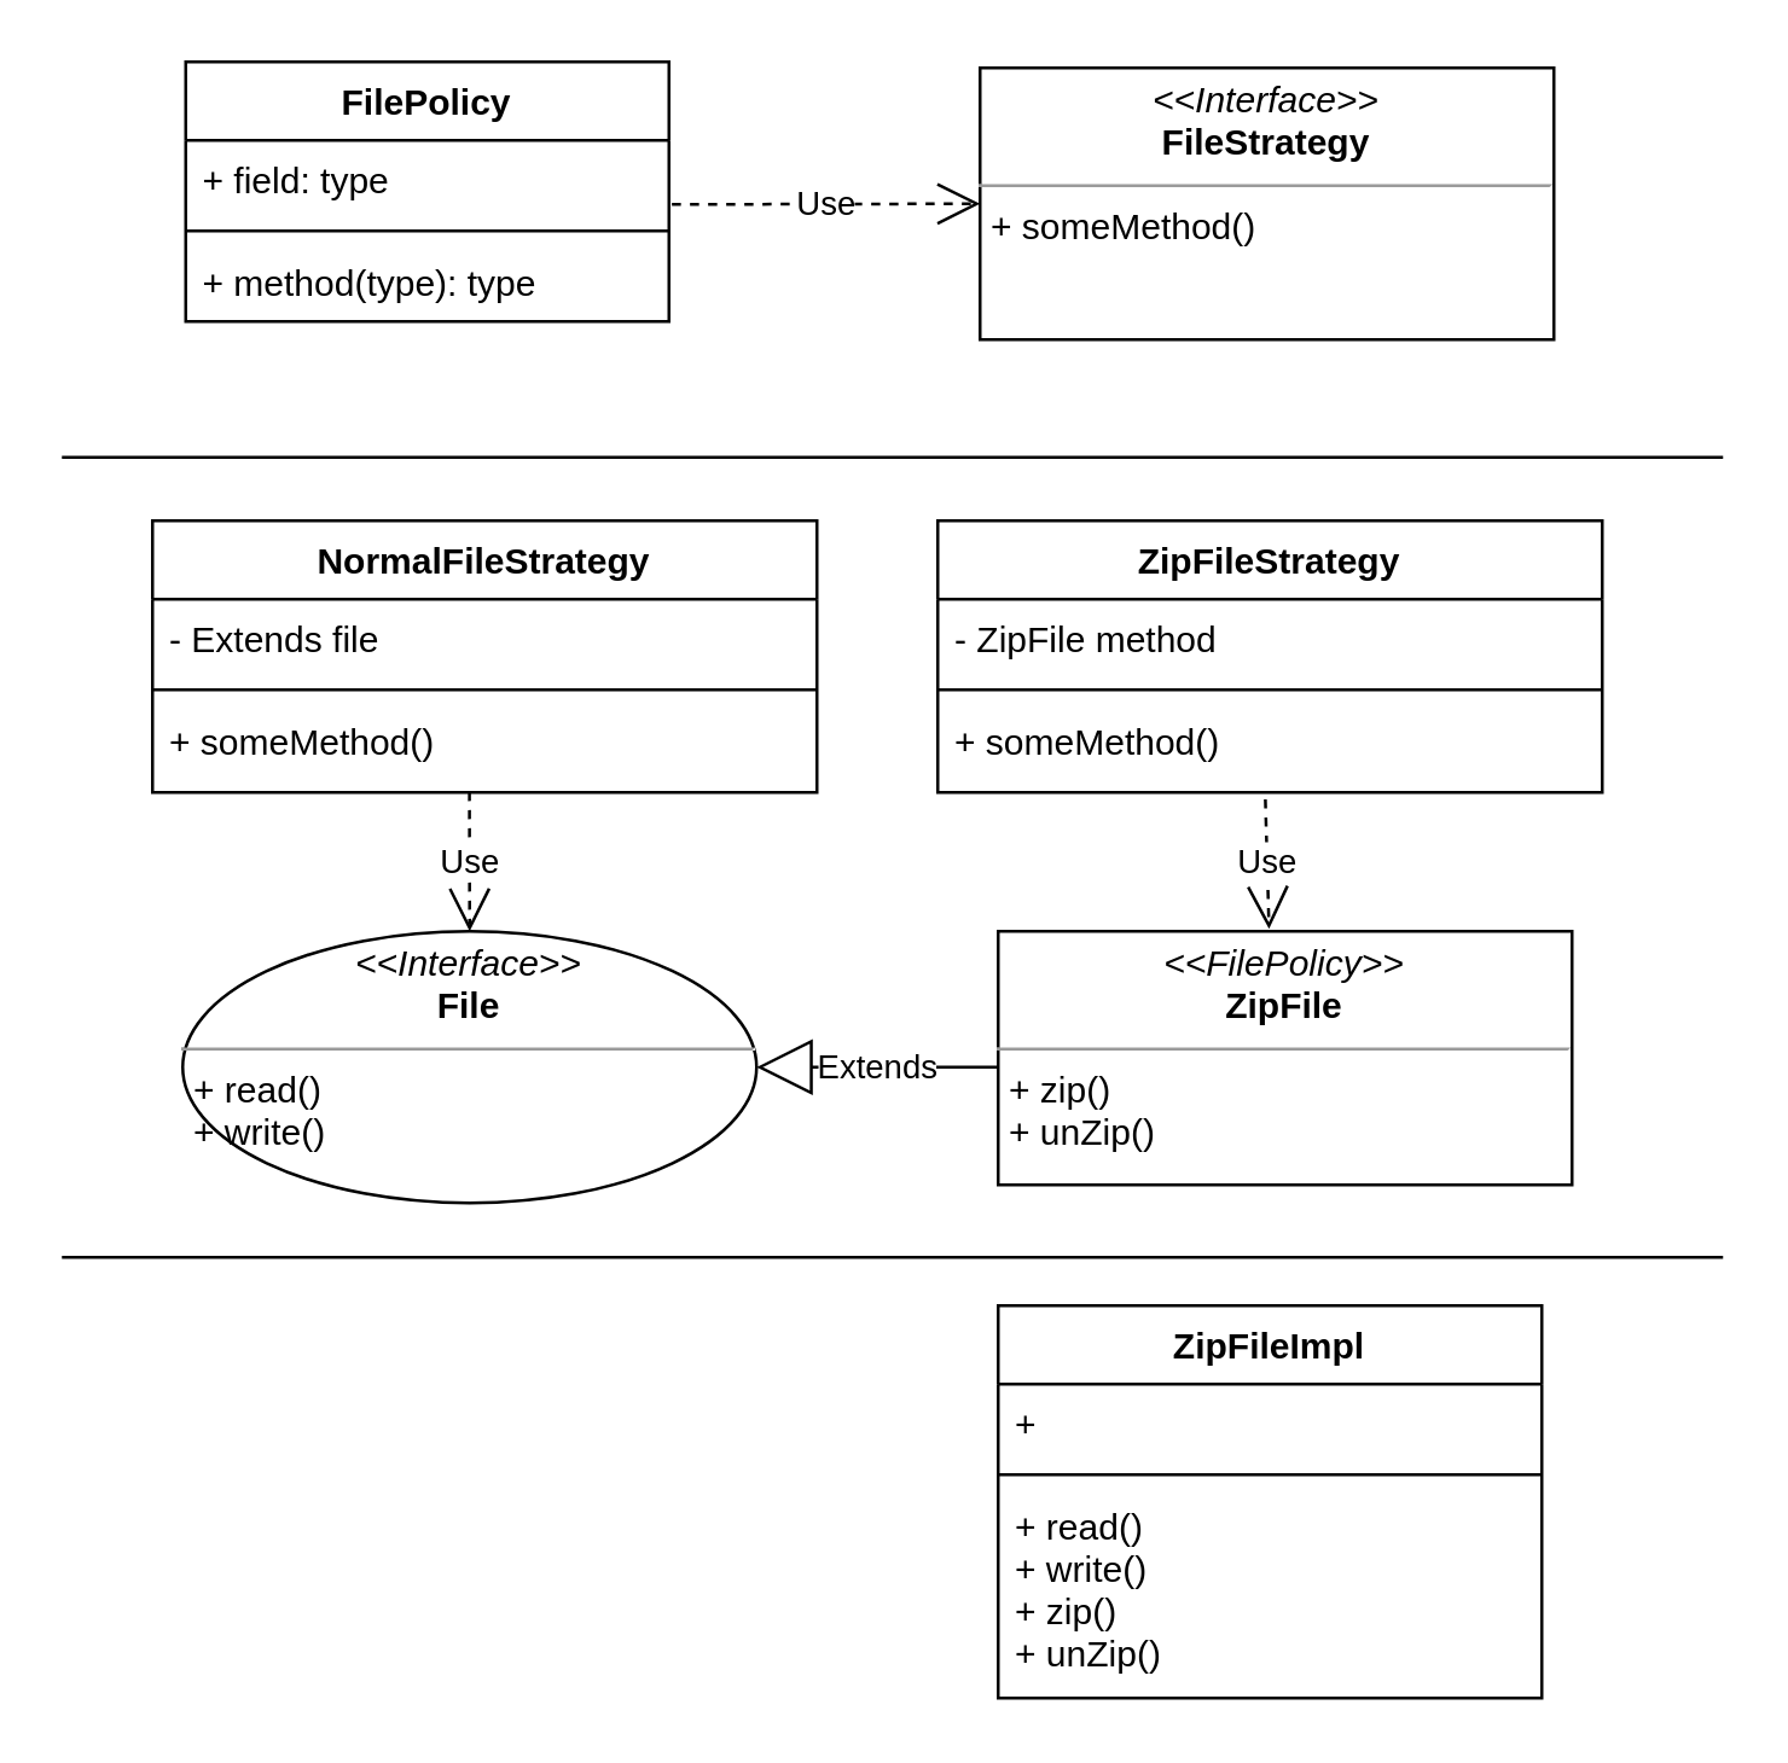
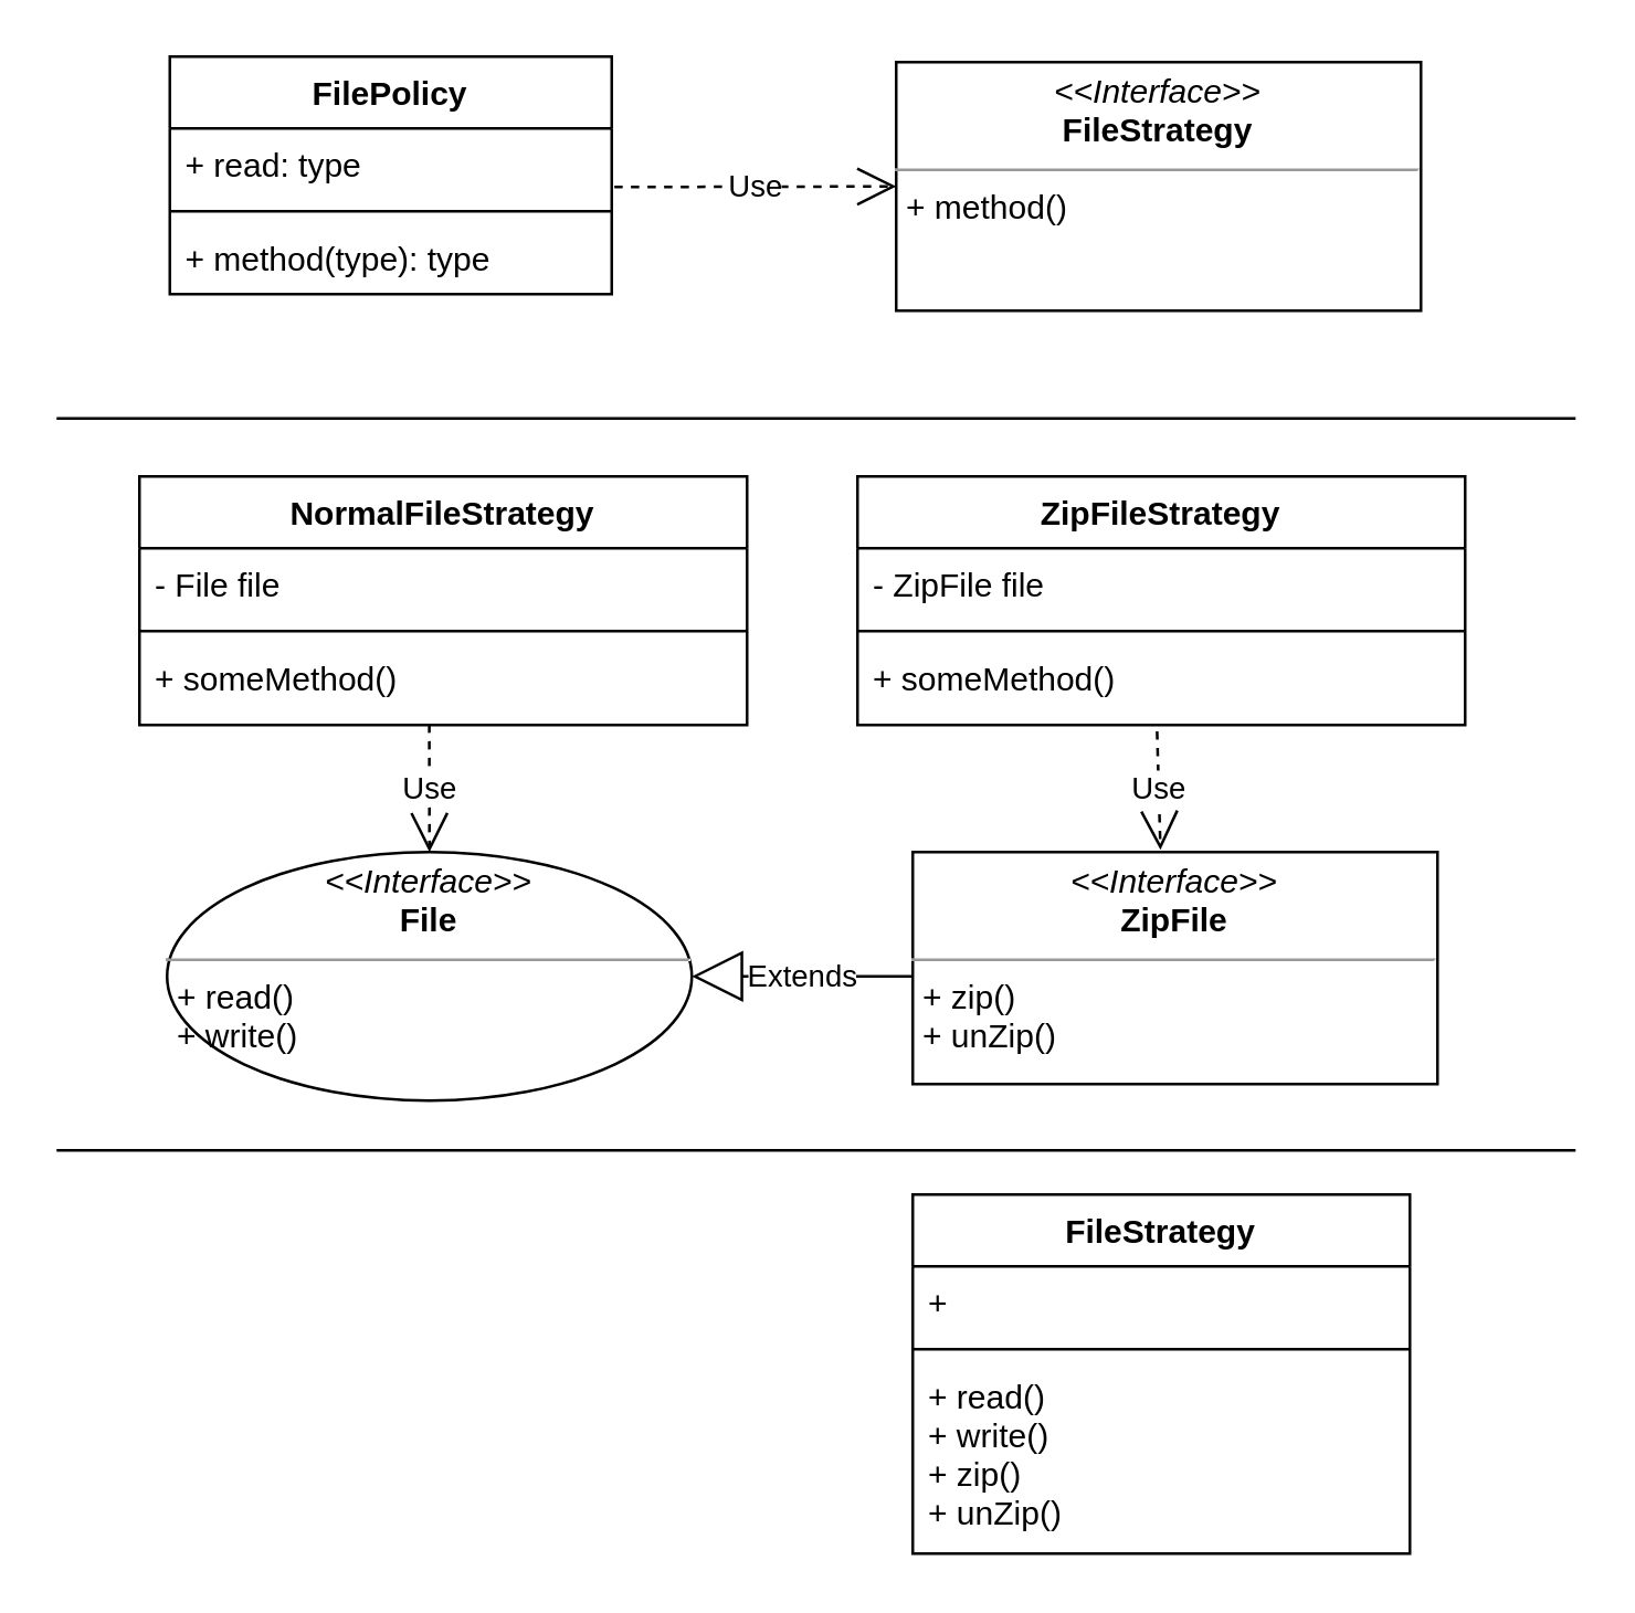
  <mxCell id="0" />
  <mxCell id="1" parent="0" />
  <mxCell id="2" value="Use" style="endArrow=open;endSize=12;dashed=1;html=1;entryX=0.5;entryY=0;entryDx=0;entryDy=0;exitX=0.477;exitY=0.995;exitDx=0;exitDy=0;exitPerimeter=0;" parent="1" source="7" target="3" edge="1"><mxGeometry width="160" relative="1" as="geometry"><mxPoint x="140" y="292" as="sourcePoint" /><mxPoint x="336.04" y="222.008" as="targetPoint" /></mxGeometry></mxCell>
  <mxCell id="3" value="&lt;p style=&quot;margin: 0px ; margin-top: 4px ; text-align: center&quot;&gt;&lt;i&gt;&amp;lt;&amp;lt;Interface&amp;gt;&amp;gt;&lt;/i&gt;&lt;br&gt;&lt;b&gt;File&lt;/b&gt;&lt;/p&gt;&lt;hr size=&quot;1&quot;&gt;&lt;p style=&quot;margin: 0px ; margin-left: 4px&quot;&gt;&lt;span&gt;+ read()&lt;/span&gt;&lt;br&gt;&lt;/p&gt;&lt;p style=&quot;margin: 0px ; margin-left: 4px&quot;&gt;+ write()&lt;/p&gt;" style="ellipse;verticalAlign=top;align=left;overflow=fill;fontSize=12;fontFamily=Helvetica;html=1;" parent="1" vertex="1"><mxGeometry x="60" y="308" width="190" height="90" as="geometry" /></mxCell>
  <mxCell id="4" value="NormalFileStrategy" style="swimlane;fontStyle=1;align=center;verticalAlign=top;childLayout=stackLayout;horizontal=1;startSize=26;horizontalStack=0;resizeParent=1;resizeParentMax=0;resizeLast=0;collapsible=1;marginBottom=0;" parent="1" vertex="1"><mxGeometry x="50" y="172" width="220" height="90" as="geometry" /></mxCell>
- <mxCell id="5" value="- Extends file" style="text;strokeColor=none;fillColor=none;align=left;verticalAlign=top;spacingLeft=4;spacingRight=4;overflow=hidden;rotatable=0;points=[[0,0.5],[1,0.5]];portConstraint=eastwest;" parent="4" vertex="1"><mxGeometry y="26" width="220" height="26" as="geometry" /></mxCell>
+ <mxCell id="5" value="- File file" style="text;strokeColor=none;fillColor=none;align=left;verticalAlign=top;spacingLeft=4;spacingRight=4;overflow=hidden;rotatable=0;points=[[0,0.5],[1,0.5]];portConstraint=eastwest;" parent="4" vertex="1"><mxGeometry y="26" width="220" height="26" as="geometry" /></mxCell>
  <mxCell id="6" value="" style="line;strokeWidth=1;fillColor=none;align=left;verticalAlign=middle;spacingTop=-1;spacingLeft=3;spacingRight=3;rotatable=0;labelPosition=right;points=[];portConstraint=eastwest;" parent="4" vertex="1"><mxGeometry y="52" width="220" height="8" as="geometry" /></mxCell>
  <mxCell id="7" value="+ someMethod()" style="text;strokeColor=none;fillColor=none;align=left;verticalAlign=top;spacingLeft=4;spacingRight=4;overflow=hidden;rotatable=0;points=[[0,0.5],[1,0.5]];portConstraint=eastwest;" parent="4" vertex="1"><mxGeometry y="60" width="220" height="30" as="geometry" /></mxCell>
- <mxCell id="8" value="&lt;p style=&quot;margin: 0px ; margin-top: 4px ; text-align: center&quot;&gt;&lt;i&gt;&amp;lt;&amp;lt;FilePolicy&amp;gt;&amp;gt;&lt;/i&gt;&lt;br&gt;&lt;b&gt;ZipFile&lt;/b&gt;&lt;/p&gt;&lt;hr size=&quot;1&quot;&gt;&lt;p style=&quot;margin: 0px ; margin-left: 4px&quot;&gt;&lt;span&gt;+ zip()&lt;/span&gt;&lt;/p&gt;&lt;p style=&quot;margin: 0px ; margin-left: 4px&quot;&gt;+ unZip()&lt;/p&gt;" style="verticalAlign=top;align=left;overflow=fill;fontSize=12;fontFamily=Helvetica;html=1;" parent="1" vertex="1"><mxGeometry x="330" y="308" width="190" height="84" as="geometry" /></mxCell>
+ <mxCell id="8" value="&lt;p style=&quot;margin: 0px ; margin-top: 4px ; text-align: center&quot;&gt;&lt;i&gt;&amp;lt;&amp;lt;Interface&amp;gt;&amp;gt;&lt;/i&gt;&lt;br&gt;&lt;b&gt;ZipFile&lt;/b&gt;&lt;/p&gt;&lt;hr size=&quot;1&quot;&gt;&lt;p style=&quot;margin: 0px ; margin-left: 4px&quot;&gt;&lt;span&gt;+ zip()&lt;/span&gt;&lt;/p&gt;&lt;p style=&quot;margin: 0px ; margin-left: 4px&quot;&gt;+ unZip()&lt;/p&gt;" style="verticalAlign=top;align=left;overflow=fill;fontSize=12;fontFamily=Helvetica;html=1;" parent="1" vertex="1"><mxGeometry x="330" y="308" width="190" height="84" as="geometry" /></mxCell>
  <mxCell id="9" value="Use" style="endArrow=open;endSize=12;dashed=1;html=1;entryX=0.472;entryY=-0.009;entryDx=0;entryDy=0;exitX=0.493;exitY=1.077;exitDx=0;exitDy=0;exitPerimeter=0;entryPerimeter=0;" parent="1" source="21" target="8" edge="1"><mxGeometry width="160" relative="1" as="geometry"><mxPoint x="160" y="402" as="sourcePoint" /><mxPoint x="390" y="282" as="targetPoint" /></mxGeometry></mxCell>
  <mxCell id="10" value="Extends" style="endArrow=block;endSize=16;endFill=0;html=1;entryX=1;entryY=0.5;entryDx=0;entryDy=0;" parent="1" target="3" edge="1"><mxGeometry width="160" relative="1" as="geometry"><mxPoint x="330" y="353" as="sourcePoint" /><mxPoint x="390" y="282" as="targetPoint" /></mxGeometry></mxCell>
- <mxCell id="11" value="ZipFileImpl" style="swimlane;fontStyle=1;align=center;verticalAlign=top;childLayout=stackLayout;horizontal=1;startSize=26;horizontalStack=0;resizeParent=1;resizeParentMax=0;resizeLast=0;collapsible=1;marginBottom=0;" parent="1" vertex="1"><mxGeometry x="330" y="432" width="180" height="130" as="geometry" /></mxCell>
+ <mxCell id="11" value="FileStrategy" style="swimlane;fontStyle=1;align=center;verticalAlign=top;childLayout=stackLayout;horizontal=1;startSize=26;horizontalStack=0;resizeParent=1;resizeParentMax=0;resizeLast=0;collapsible=1;marginBottom=0;" parent="1" vertex="1"><mxGeometry x="330" y="432" width="180" height="130" as="geometry" /></mxCell>
  <mxCell id="12" value="+ " style="text;strokeColor=none;fillColor=none;align=left;verticalAlign=top;spacingLeft=4;spacingRight=4;overflow=hidden;rotatable=0;points=[[0,0.5],[1,0.5]];portConstraint=eastwest;" parent="11" vertex="1"><mxGeometry y="26" width="180" height="26" as="geometry" /></mxCell>
  <mxCell id="13" value="" style="line;strokeWidth=1;fillColor=none;align=left;verticalAlign=middle;spacingTop=-1;spacingLeft=3;spacingRight=3;rotatable=0;labelPosition=right;points=[];portConstraint=eastwest;" parent="11" vertex="1"><mxGeometry y="52" width="180" height="8" as="geometry" /></mxCell>
  <mxCell id="14" value="+ read()&#10;+ write()&#10;+ zip()&#10;+ unZip()" style="text;strokeColor=none;fillColor=none;align=left;verticalAlign=top;spacingLeft=4;spacingRight=4;overflow=hidden;rotatable=0;points=[[0,0.5],[1,0.5]];portConstraint=eastwest;" parent="11" vertex="1"><mxGeometry y="60" width="180" height="70" as="geometry" /></mxCell>
  <mxCell id="15" value="" style="line;strokeWidth=1;fillColor=none;align=left;verticalAlign=middle;spacingTop=-1;spacingLeft=3;spacingRight=3;rotatable=0;labelPosition=right;points=[];portConstraint=eastwest;" parent="1" vertex="1"><mxGeometry x="20" y="412" width="550" height="8" as="geometry" /></mxCell>
  <mxCell id="16" value="" style="line;strokeWidth=1;fillColor=none;align=left;verticalAlign=middle;spacingTop=-1;spacingLeft=3;spacingRight=3;rotatable=0;labelPosition=right;points=[];portConstraint=eastwest;" parent="1" vertex="1"><mxGeometry x="20" y="147" width="550" height="8" as="geometry" /></mxCell>
- <mxCell id="17" value="&lt;p style=&quot;margin: 0px ; margin-top: 4px ; text-align: center&quot;&gt;&lt;i&gt;&amp;lt;&amp;lt;Interface&amp;gt;&amp;gt;&lt;/i&gt;&lt;br&gt;&lt;b&gt;FileStrategy&lt;/b&gt;&lt;/p&gt;&lt;hr size=&quot;1&quot;&gt;&lt;p style=&quot;margin: 0px ; margin-left: 4px&quot;&gt;&lt;span&gt;+ someMethod()&lt;/span&gt;&lt;/p&gt;" style="verticalAlign=top;align=left;overflow=fill;fontSize=12;fontFamily=Helvetica;html=1;" parent="1" vertex="1"><mxGeometry x="324" y="22" width="190" height="90" as="geometry" /></mxCell>
+ <mxCell id="17" value="&lt;p style=&quot;margin: 0px ; margin-top: 4px ; text-align: center&quot;&gt;&lt;i&gt;&amp;lt;&amp;lt;Interface&amp;gt;&amp;gt;&lt;/i&gt;&lt;br&gt;&lt;b&gt;FileStrategy&lt;/b&gt;&lt;/p&gt;&lt;hr size=&quot;1&quot;&gt;&lt;p style=&quot;margin: 0px ; margin-left: 4px&quot;&gt;&lt;span&gt;+ method()&lt;/span&gt;&lt;/p&gt;" style="verticalAlign=top;align=left;overflow=fill;fontSize=12;fontFamily=Helvetica;html=1;" parent="1" vertex="1"><mxGeometry x="324" y="22" width="190" height="90" as="geometry" /></mxCell>
  <mxCell id="18" value="ZipFileStrategy" style="swimlane;fontStyle=1;align=center;verticalAlign=top;childLayout=stackLayout;horizontal=1;startSize=26;horizontalStack=0;resizeParent=1;resizeParentMax=0;resizeLast=0;collapsible=1;marginBottom=0;" parent="1" vertex="1"><mxGeometry x="310" y="172" width="220" height="90" as="geometry" /></mxCell>
- <mxCell id="19" value="- ZipFile method" style="text;strokeColor=none;fillColor=none;align=left;verticalAlign=top;spacingLeft=4;spacingRight=4;overflow=hidden;rotatable=0;points=[[0,0.5],[1,0.5]];portConstraint=eastwest;" parent="18" vertex="1"><mxGeometry y="26" width="220" height="26" as="geometry" /></mxCell>
+ <mxCell id="19" value="- ZipFile file" style="text;strokeColor=none;fillColor=none;align=left;verticalAlign=top;spacingLeft=4;spacingRight=4;overflow=hidden;rotatable=0;points=[[0,0.5],[1,0.5]];portConstraint=eastwest;" parent="18" vertex="1"><mxGeometry y="26" width="220" height="26" as="geometry" /></mxCell>
  <mxCell id="20" value="" style="line;strokeWidth=1;fillColor=none;align=left;verticalAlign=middle;spacingTop=-1;spacingLeft=3;spacingRight=3;rotatable=0;labelPosition=right;points=[];portConstraint=eastwest;" parent="18" vertex="1"><mxGeometry y="52" width="220" height="8" as="geometry" /></mxCell>
  <mxCell id="21" value="+ someMethod()" style="text;strokeColor=none;fillColor=none;align=left;verticalAlign=top;spacingLeft=4;spacingRight=4;overflow=hidden;rotatable=0;points=[[0,0.5],[1,0.5]];portConstraint=eastwest;" parent="18" vertex="1"><mxGeometry y="60" width="220" height="30" as="geometry" /></mxCell>
  <mxCell id="22" value="Use" style="endArrow=open;endSize=12;dashed=1;html=1;entryX=0;entryY=0.5;entryDx=0;entryDy=0;exitX=1.006;exitY=0.816;exitDx=0;exitDy=0;exitPerimeter=0;" parent="1" source="24" target="17" edge="1"><mxGeometry width="160" relative="1" as="geometry"><mxPoint x="150" y="122" as="sourcePoint" /><mxPoint x="310" y="122" as="targetPoint" /></mxGeometry></mxCell>
  <mxCell id="23" value="FilePolicy" style="swimlane;fontStyle=1;align=center;verticalAlign=top;childLayout=stackLayout;horizontal=1;startSize=26;horizontalStack=0;resizeParent=1;resizeParentMax=0;resizeLast=0;collapsible=1;marginBottom=0;" parent="1" vertex="1"><mxGeometry x="61" y="20" width="160" height="86" as="geometry" /></mxCell>
- <mxCell id="24" value="+ field: type" style="text;strokeColor=none;fillColor=none;align=left;verticalAlign=top;spacingLeft=4;spacingRight=4;overflow=hidden;rotatable=0;points=[[0,0.5],[1,0.5]];portConstraint=eastwest;" parent="23" vertex="1"><mxGeometry y="26" width="160" height="26" as="geometry" /></mxCell>
+ <mxCell id="24" value="+ read: type" style="text;strokeColor=none;fillColor=none;align=left;verticalAlign=top;spacingLeft=4;spacingRight=4;overflow=hidden;rotatable=0;points=[[0,0.5],[1,0.5]];portConstraint=eastwest;" parent="23" vertex="1"><mxGeometry y="26" width="160" height="26" as="geometry" /></mxCell>
  <mxCell id="25" value="" style="line;strokeWidth=1;fillColor=none;align=left;verticalAlign=middle;spacingTop=-1;spacingLeft=3;spacingRight=3;rotatable=0;labelPosition=right;points=[];portConstraint=eastwest;" parent="23" vertex="1"><mxGeometry y="52" width="160" height="8" as="geometry" /></mxCell>
  <mxCell id="26" value="+ method(type): type" style="text;strokeColor=none;fillColor=none;align=left;verticalAlign=top;spacingLeft=4;spacingRight=4;overflow=hidden;rotatable=0;points=[[0,0.5],[1,0.5]];portConstraint=eastwest;" parent="23" vertex="1"><mxGeometry y="60" width="160" height="26" as="geometry" /></mxCell>
